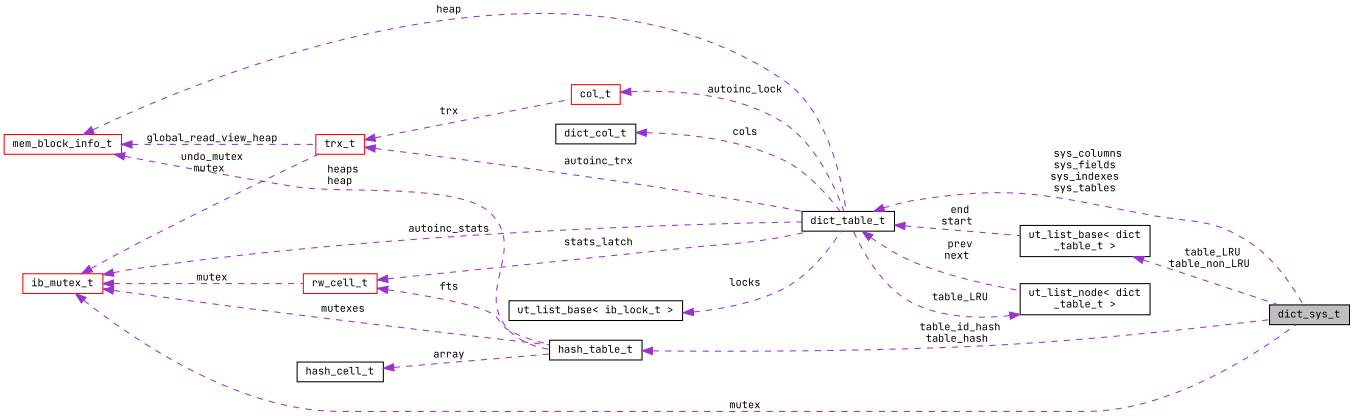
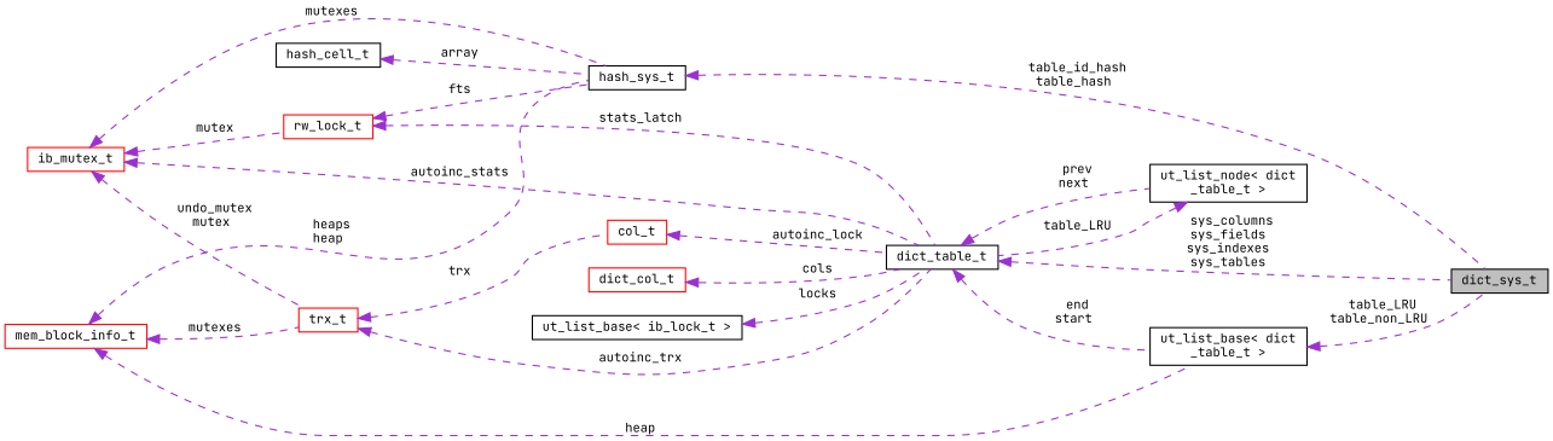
  digraph {
    fontname="JetBrains Mono"
    rankdir=LR
    node [color=black fontname="JetBrains Mono" fontsize=10 shape=record]
    edge [color=darkorchid3 dir=back fontname="JetBrains Mono" fontsize=10 labelfontname=FreeSans labelfontsize=10 style=dashed]
    n1 [fillcolor=grey75 fontcolor=black height=0.2 label=dict_sys_t style=filled width=0.4]
-   n2 [height=0.2 label=hash_table_t width=0.4]
+   n2 [height=0.2 label=hash_sys_t width=0.4]
    n3 [color=red height=0.2 label=mem_block_info_t width=0.4]
    n4 [height=0.2 label=dict_table_t width=0.4]
    n5 [color=red height=0.2 label=trx_t width=0.4]
    n6 [height=0.2 label="ut_list_node\< dict\l_table_t \>" width=0.4]
    n7 [height=0.2 label="ut_list_base\< dict\l_table_t \>" width=0.4]
    n8 [color=red height=0.2 label=col_t width=0.4]
    n9 [height=0.2 label=hash_cell_t width=0.4]
    n10 [color=red height=0.2 label=ib_mutex_t width=0.4]
-   n11 [color=red height=0.2 label=rw_cell_t width=0.4]
+   n11 [color=red height=0.2 label=rw_lock_t width=0.4]
    n12 [height=0.2 label="ut_list_base\< ib_lock_t \>" width=0.4]
-   n13 [height=0.2 label=dict_col_t width=0.4]
+   n13 [color=red height=0.2 label=dict_col_t width=0.4]
    n2 -> n1 [label=" table_id_hash\ntable_hash"]
    n3 -> n2 [label=" heaps\nheap"]
-   n3 -> n4 [label=" heap"]
-   n3 -> n5 [label=" global_read_view_heap"]
+   n3 -> n7 [label=" heap"]
+   n3 -> n5 [label=" mutexes"]
    n4 -> n1 [label=" sys_columns\nsys_fields\nsys_indexes\nsys_tables"]
    n4 -> n6 [label=" prev\nnext"]
    n4 -> n7 [label=" end\nstart"]
    n5 -> n4 [label=" autoinc_trx"]
    n5 -> n8 [label=" trx"]
    n6 -> n4 [label=" table_LRU"]
    n7 -> n1 [label=" table_LRU\ntable_non_LRU"]
    n8 -> n4 [label=" autoinc_lock"]
    n9 -> n2 [label=" array"]
-   n10 -> n1 [label=" mutex"]
    n10 -> n2 [label=" mutexes"]
    n10 -> n4 [label=" autoinc_stats"]
    n10 -> n5 [label=" undo_mutex\nmutex"]
    n10 -> n11 [label=" mutex"]
    n11 -> n2 [label=" fts"]
    n11 -> n4 [label=" stats_latch"]
    n12 -> n4 [label=" locks"]
    n13 -> n4 [label=" cols"]
  }
